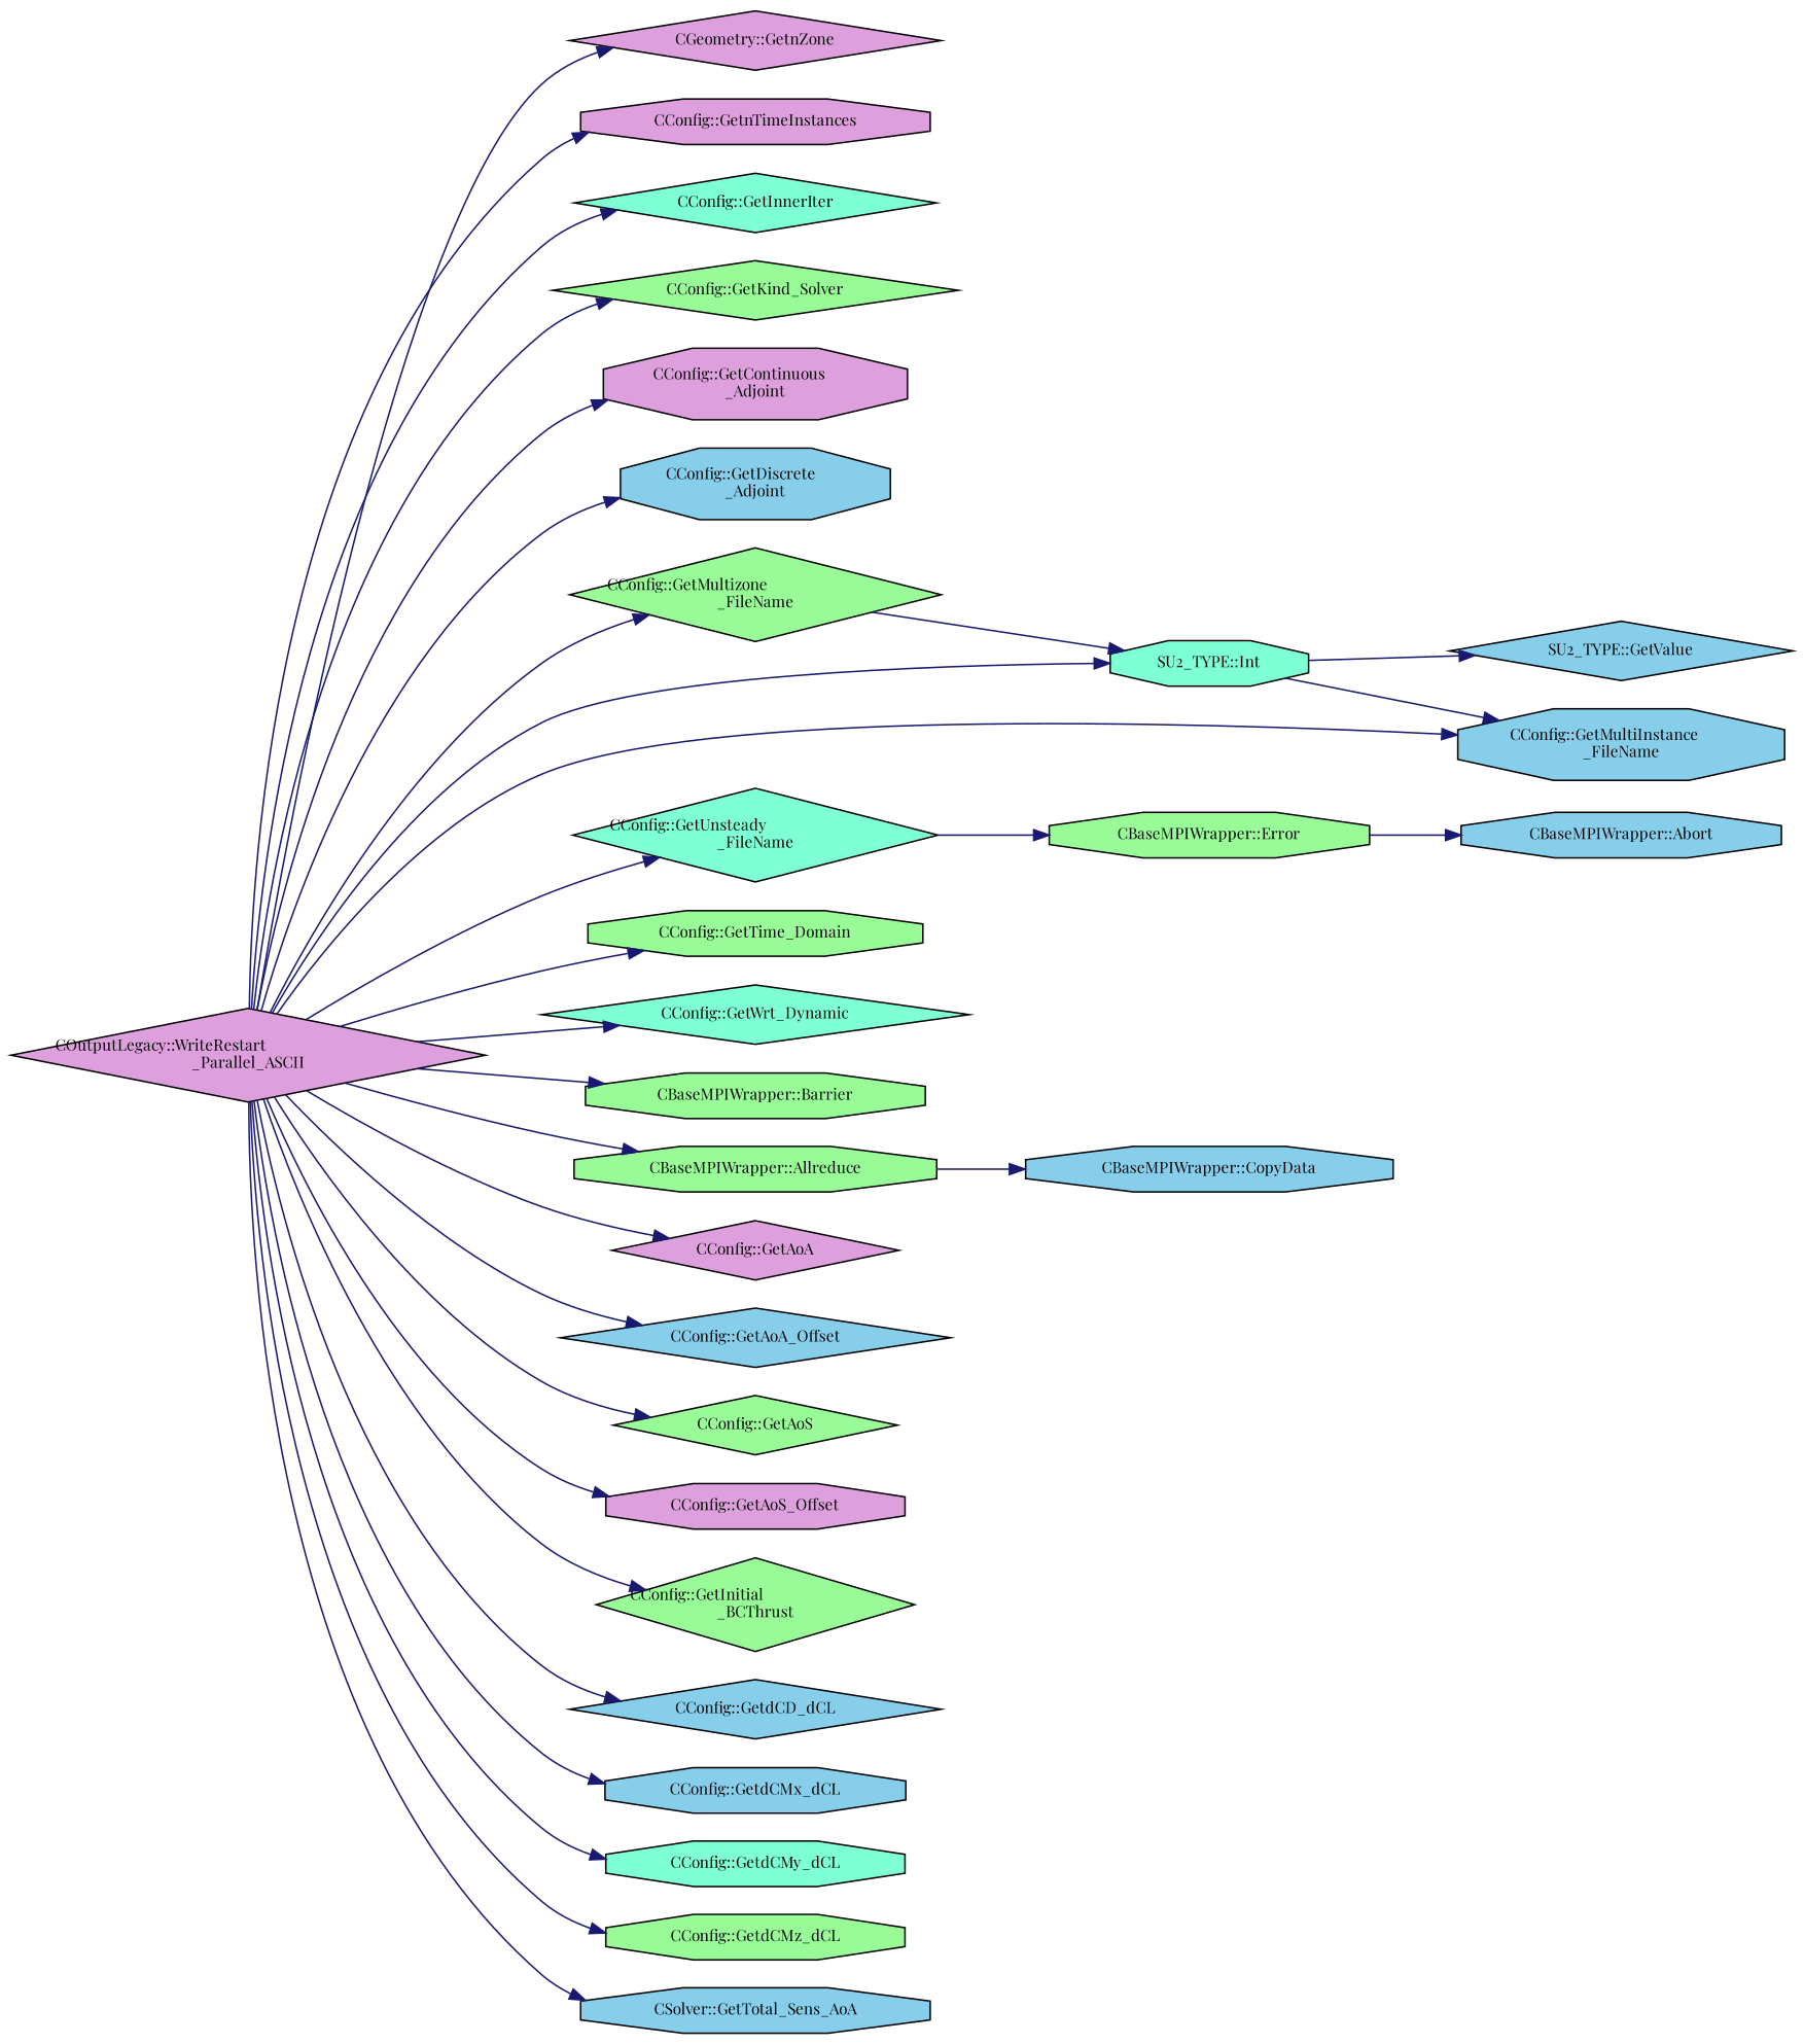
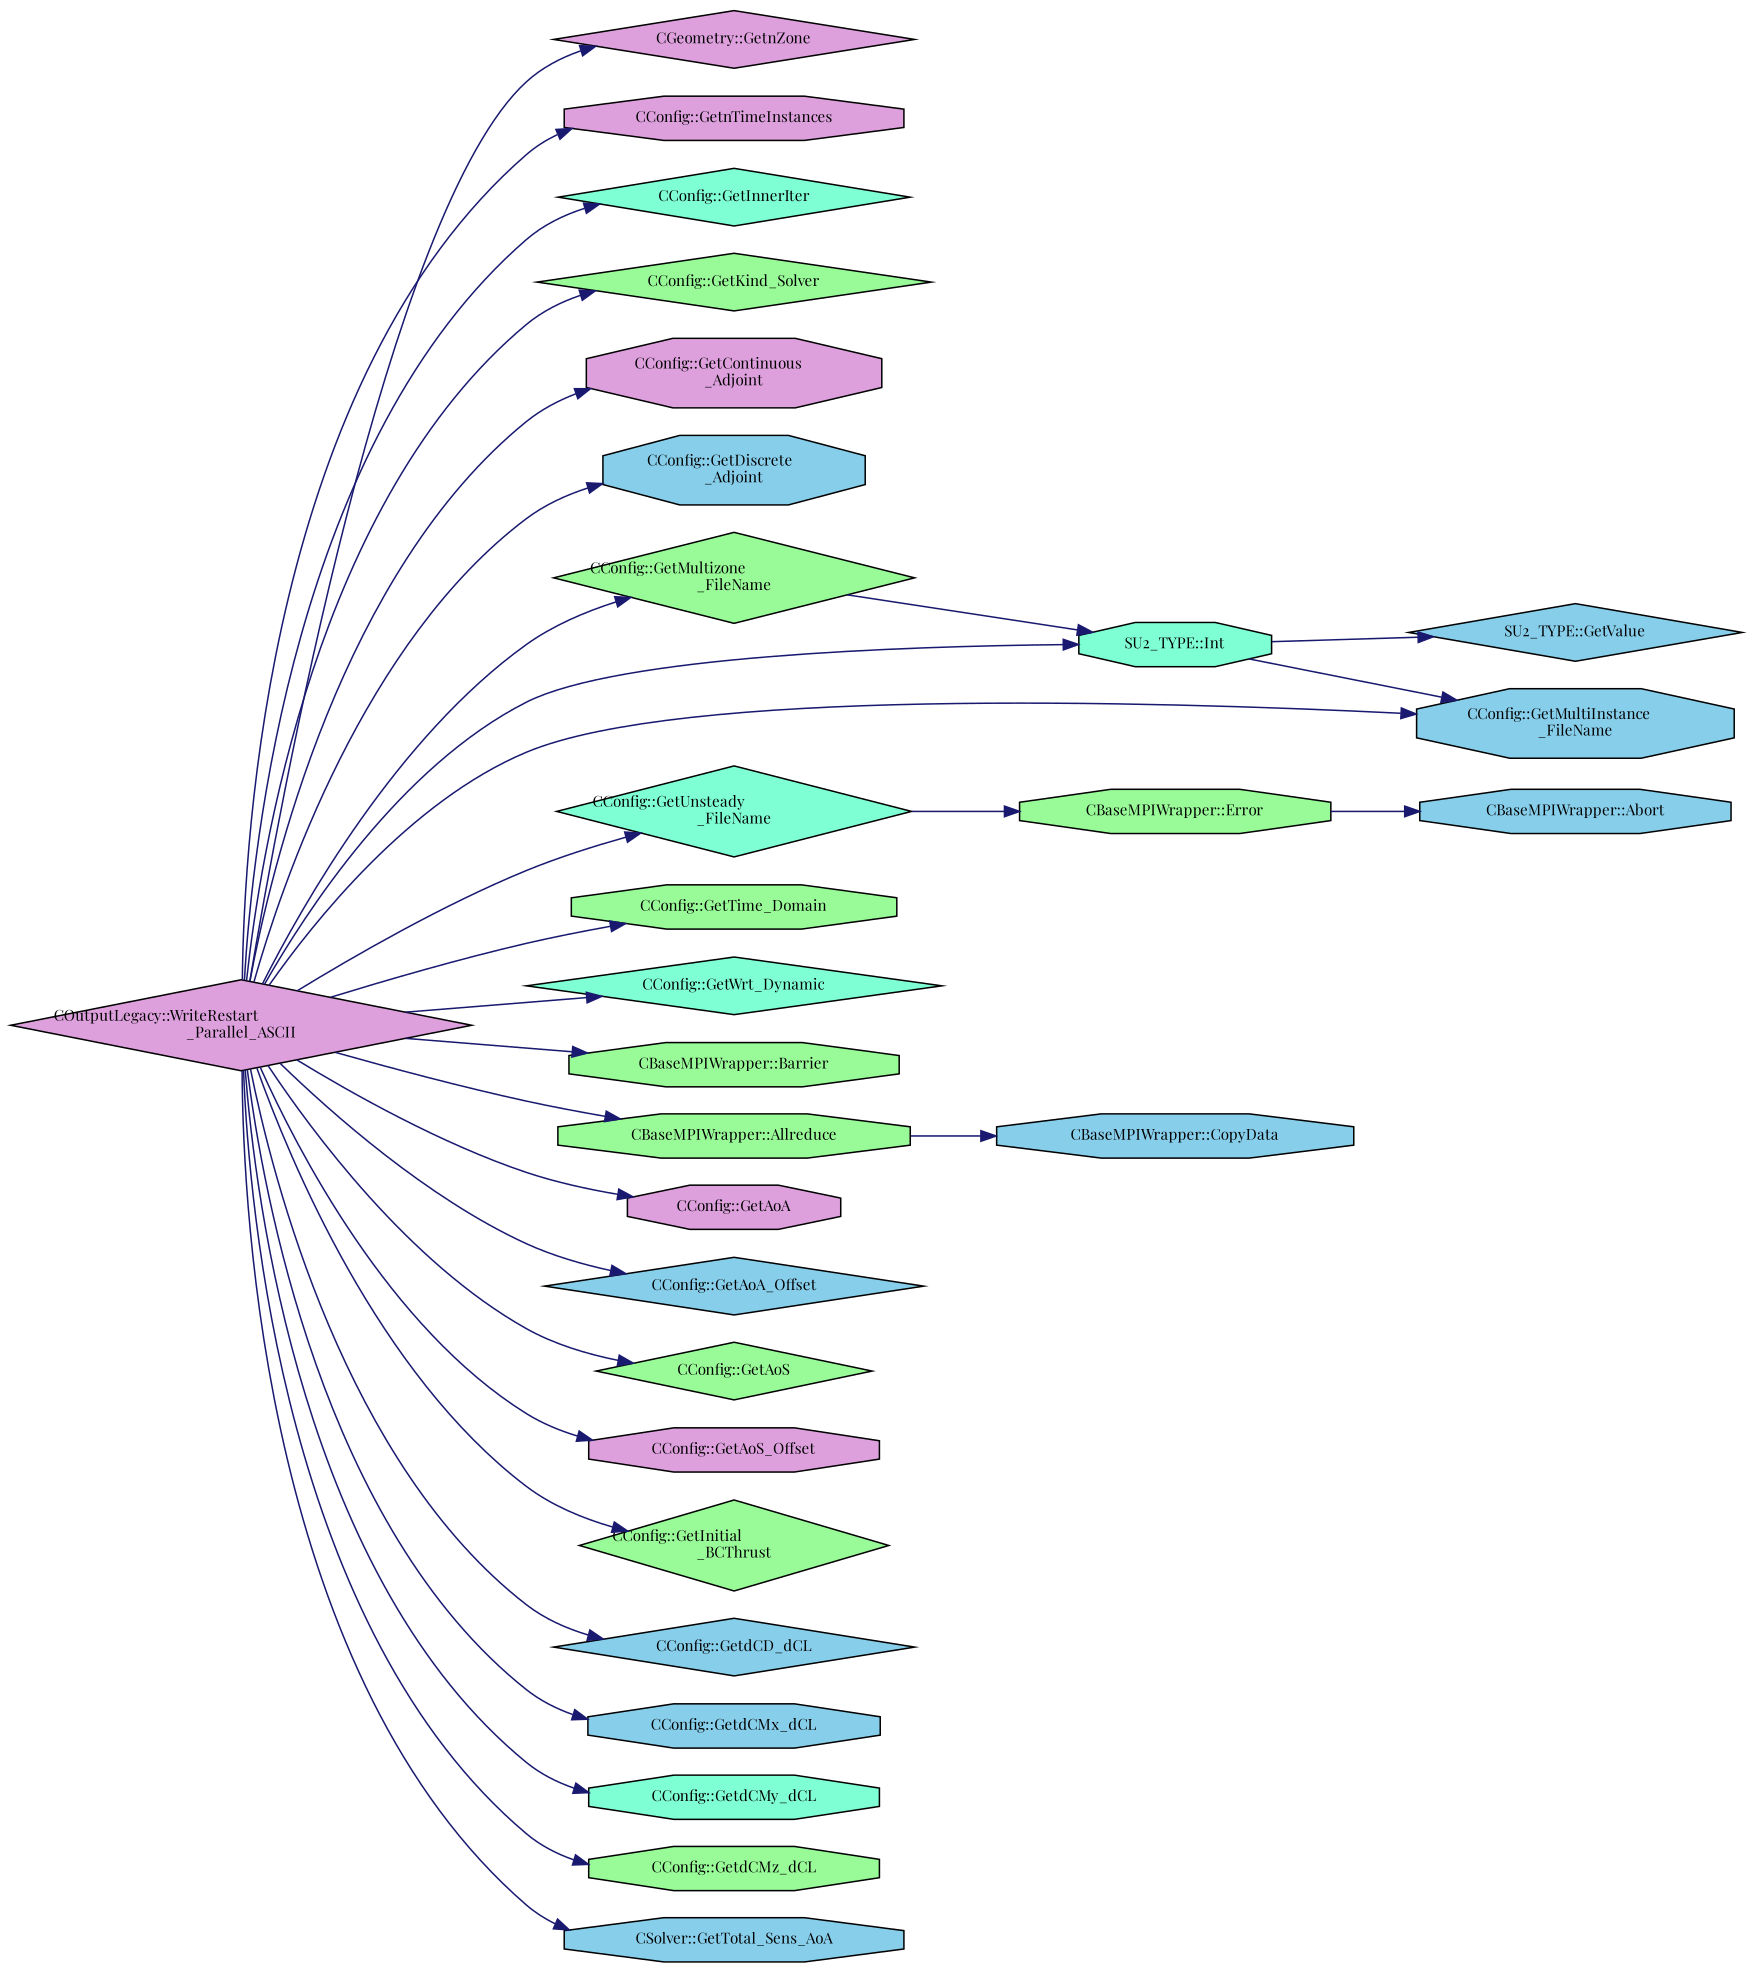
  digraph {
    fontname="Playfair Display"
    rankdir=LR
    node [color=black fillcolor=palegreen fontname="Playfair Display" fontsize=10 shape=octagon style=filled]
    edge [color=midnightblue fontname="Playfair Display" fontsize=10 labelfontname=Helvetica labelfontsize=10 style=solid]
    n1 [fillcolor=plum fontcolor=black height=0.2 label="COutputLegacy::WriteRestart\l_Parallel_ASCII" shape=diamond width=0.4]
    n2 [fillcolor=plum height=0.2 label="CGeometry::GetnZone" shape=diamond width=0.4]
    n3 [fillcolor=plum height=0.2 label="CConfig::GetnTimeInstances" width=0.4]
    n4 [fillcolor=aquamarine height=0.2 label="CConfig::GetInnerIter" shape=diamond width=0.4]
    n5 [height=0.2 label="CConfig::GetKind_Solver" shape=diamond width=0.4]
    n6 [fillcolor=plum height=0.2 label="CConfig::GetContinuous\l_Adjoint" width=0.4]
    n7 [fillcolor=skyblue height=0.2 label="CConfig::GetDiscrete\l_Adjoint" width=0.4]
    n8 [height=0.2 label="CConfig::GetMultizone\l_FileName" shape=diamond width=0.4]
    n9 [fillcolor=aquamarine height=0.2 label="SU2_TYPE::Int" width=0.4]
    n10 [fillcolor=skyblue height=0.2 label="CConfig::GetMultiInstance\l_FileName" width=0.4]
    n11 [fillcolor=aquamarine height=0.2 label="CConfig::GetUnsteady\l_FileName" shape=diamond width=0.4]
    n12 [height=0.2 label="CConfig::GetTime_Domain" width=0.4]
    n13 [fillcolor=aquamarine height=0.2 label="CConfig::GetWrt_Dynamic" shape=diamond width=0.4]
    n14 [height=0.2 label="CBaseMPIWrapper::Barrier" width=0.4]
    n15 [height=0.2 label="CBaseMPIWrapper::Allreduce" width=0.4]
-   n16 [fillcolor=plum height=0.2 label="CConfig::GetAoA" shape=diamond width=0.4]
+   n16 [fillcolor=plum height=0.2 label="CConfig::GetAoA" width=0.4]
    n17 [fillcolor=skyblue height=0.2 label="CConfig::GetAoA_Offset" shape=diamond width=0.4]
    n18 [height=0.2 label="CConfig::GetAoS" shape=diamond width=0.4]
    n19 [fillcolor=plum height=0.2 label="CConfig::GetAoS_Offset" width=0.4]
    n20 [height=0.2 label="CConfig::GetInitial\l_BCThrust" shape=diamond width=0.4]
    n21 [fillcolor=skyblue height=0.2 label="CConfig::GetdCD_dCL" shape=diamond width=0.4]
    n22 [fillcolor=skyblue height=0.2 label="CConfig::GetdCMx_dCL" width=0.4]
    n23 [fillcolor=aquamarine height=0.2 label="CConfig::GetdCMy_dCL" width=0.4]
    n24 [height=0.2 label="CConfig::GetdCMz_dCL" width=0.4]
    n25 [fillcolor=skyblue height=0.2 label="CSolver::GetTotal_Sens_AoA" width=0.4]
    n26 [fillcolor=skyblue height=0.2 label="SU2_TYPE::GetValue" shape=diamond width=0.4]
    n27 [height=0.2 label="CBaseMPIWrapper::Error" width=0.4]
    n28 [fillcolor=skyblue height=0.2 label="CBaseMPIWrapper::CopyData" width=0.4]
    n29 [fillcolor=skyblue height=0.2 label="CBaseMPIWrapper::Abort" width=0.4]
    n1 -> n2
    n1 -> n3
    n1 -> n4
    n1 -> n5
    n1 -> n6
    n1 -> n7
    n1 -> n8
    n1 -> n9
    n1 -> n10
    n1 -> n11
    n1 -> n12
    n1 -> n13
    n1 -> n14
    n1 -> n15
    n1 -> n16
    n1 -> n17
    n1 -> n18
    n1 -> n19
    n1 -> n20
    n1 -> n21
    n1 -> n22
    n1 -> n23
    n1 -> n24
    n1 -> n25
    n8 -> n9
    n9 -> n10
    n9 -> n26
    n11 -> n27
    n15 -> n28
    n27 -> n29
  }
